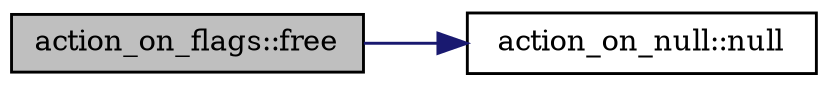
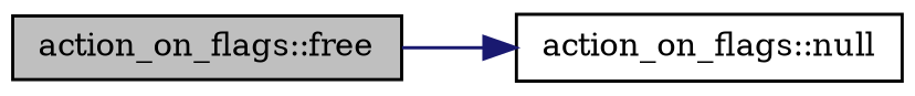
  digraph {
    rankdir=LR
    fontname="DejaVu Serif"
    node [color=black fontname="DejaVu Serif" fontsize=10 shape=record style=filled]
    n1 [fillcolor=grey75 fontcolor=black height=0.2 label="action_on_flags::free" width=0.4]
-   n2 [fillcolor=white height=0.2 label="action_on_null::null" width=0.4]
+   n2 [fillcolor=white height=0.2 label="action_on_flags::null" width=0.4]
    n1 -> n2 [color=midnightblue fontname="DejaVu Serif" fontsize=10 labelfontname=Helvetica labelfontsize=10 style=solid]
  }
